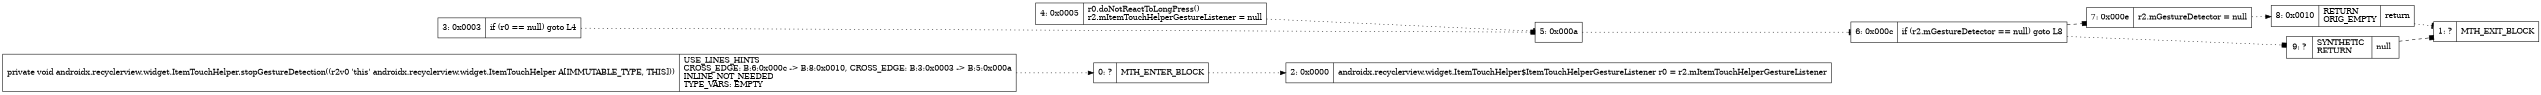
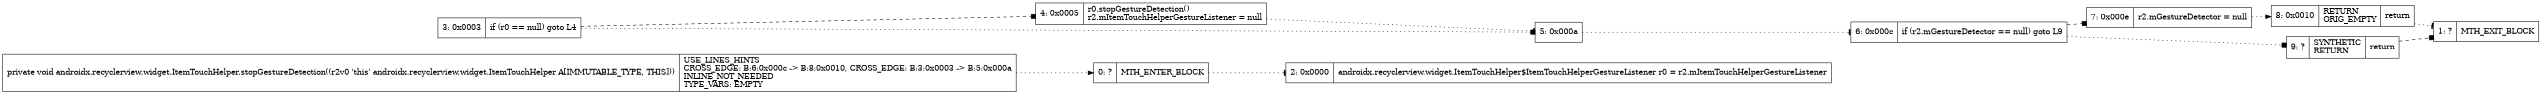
  digraph {
    rankdir=LR
    node [shape=record]
    edge [arrowhead=box style=dotted]
    n1 [label="{0\:\ ?|MTH_ENTER_BLOCK\l}"]
    n2 [label="{2\:\ 0x0000|androidx.recyclerview.widget.ItemTouchHelper$ItemTouchHelperGestureListener r0 = r2.mItemTouchHelperGestureListener\l}"]
    n3 [label="{3\:\ 0x0003|if (r0 == null) goto L4\l}"]
-   n4 [label="{4\:\ 0x0005|r0.doNotReactToLongPress()\lr2.mItemTouchHelperGestureListener = null\l}"]
+   n4 [label="{4\:\ 0x0005|r0.stopGestureDetection()\lr2.mItemTouchHelperGestureListener = null\l}"]
    n5 [label="{5\:\ 0x000a}"]
-   n6 [label="{6\:\ 0x000c|if (r2.mGestureDetector == null) goto L8\l}"]
+   n6 [label="{6\:\ 0x000c|if (r2.mGestureDetector == null) goto L9\l}"]
    n7 [label="{7\:\ 0x000e|r2.mGestureDetector = null\l}"]
-   n8 [label="{9\:\ ?|SYNTHETIC\lRETURN\l|null\l}"]
+   n8 [label="{9\:\ ?|SYNTHETIC\lRETURN\l|return\l}"]
    n9 [label="{8\:\ 0x0010|RETURN\lORIG_EMPTY\l|return\l}"]
    n10 [label="{1\:\ ?|MTH_EXIT_BLOCK\l}"]
    n11 [label="{private void androidx.recyclerview.widget.ItemTouchHelper.stopGestureDetection((r2v0 'this' androidx.recyclerview.widget.ItemTouchHelper A[IMMUTABLE_TYPE, THIS]))  | USE_LINES_HINTS\lCROSS_EDGE: B:6:0x000c \-\> B:8:0x0010, CROSS_EDGE: B:3:0x0003 \-\> B:5:0x000a\lINLINE_NOT_NEEDED\lTYPE_VARS: EMPTY\l}"]
-   n1 -> n2 [arrowhead=normal]
+   n1 -> n2 [arrowhead=tee]
+   n3 -> n4 [style=dashed]
    n3 -> n5
    n4 -> n5 [arrowhead=tee]
    n5 -> n6 [arrowhead=tee]
    n6 -> n7 [style=dashed]
    n6 -> n8
    n7 -> n9 [arrowhead=normal]
    n8 -> n10 [style=dashed]
    n9 -> n10 [arrowhead=tee]
    n11 -> n1 [arrowhead=normal]
  }
